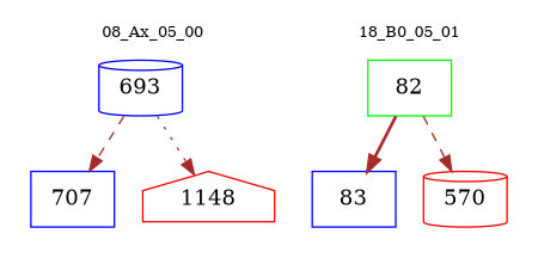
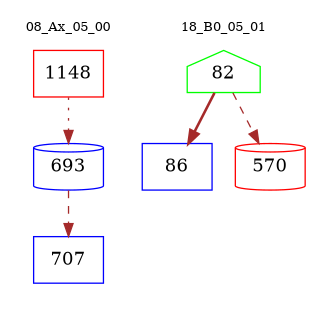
  digraph {
    node [color=blue shape=cylinder]
    edge [color=brown style=dashed]
    n1 [label=693]
    n2 [label=707 shape=box]
-   n3 [color=red label=1148 shape=house]
-   n4 [color=green label=82 shape=box]
-   n5 [label=83 shape=box]
+   n3 [color=red label=1148 shape=box]
+   n4 [color=green label=82 shape=house]
+   n5 [label=86 shape=box]
    n6 [color=red label=570]
    subgraph cluster_1 {
      color=white
      fontsize=10
      label="08_Ax_05_00"
      n1
      n2
      n3
    }
    subgraph cluster_2 {
      color=white
      fontsize=10
      label="18_B0_05_01"
      n4
      n5
      n6
    }
    n1 -> n2
-   n1 -> n3 [style=dotted]
+   n3 -> n1 [style=dotted]
    n4 -> n5 [style=bold]
    n4 -> n6
  }
